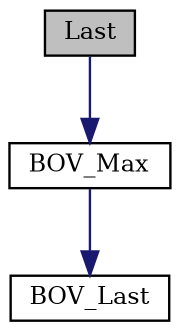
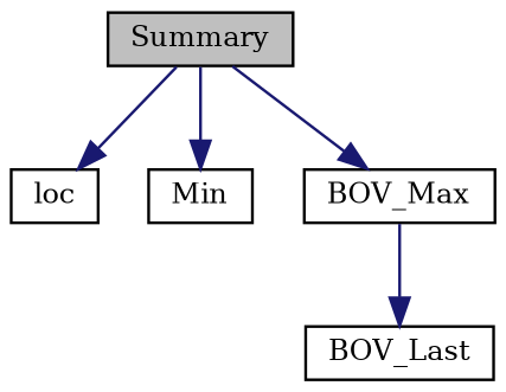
  digraph {
    fontname="DejaVu Serif"
    rankdir=TB
    node [color=black fillcolor=white fontname="DejaVu Serif" fontsize=10 shape=record style=filled]
    edge [color=midnightblue fontname="DejaVu Serif" fontsize=10 labelfontname=Helvetica labelfontsize=10 style=solid]
-   n1 [fillcolor=grey75 fontcolor=black height=0.2 label=Last width=0.4]
+   n1 [fillcolor=grey75 fontcolor=black height=0.2 label=Summary width=0.4]
+   n2 [height=0.2 label=loc width=0.4]
+   n3 [height=0.2 label=Min width=0.4]
    n4 [height=0.2 label=BOV_Max width=0.4]
    n5 [height=0.2 label=BOV_Last width=0.4]
+   n1 -> n2
+   n1 -> n3
    n1 -> n4
    n4 -> n5
  }
